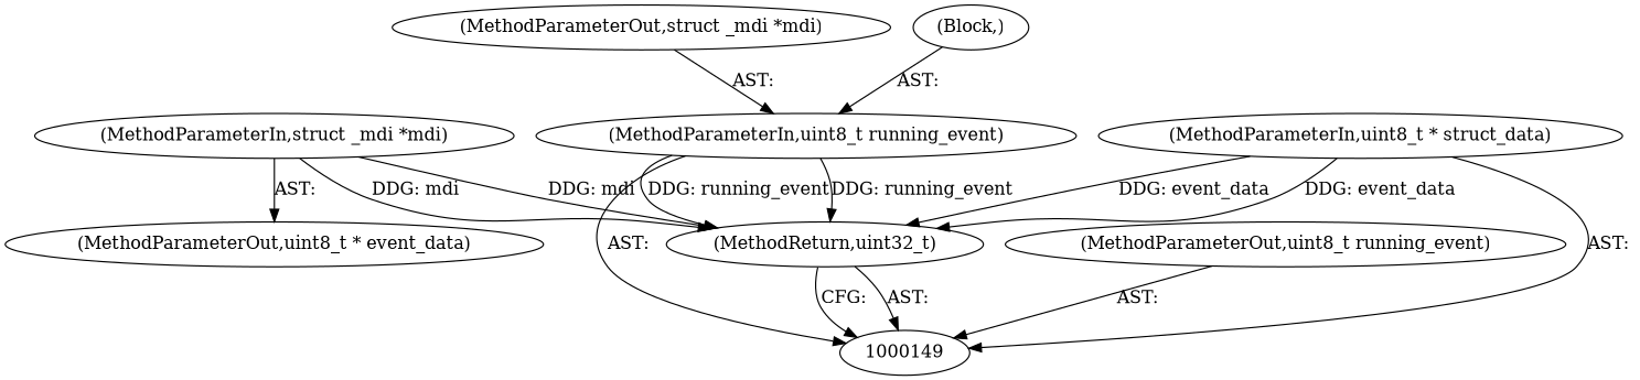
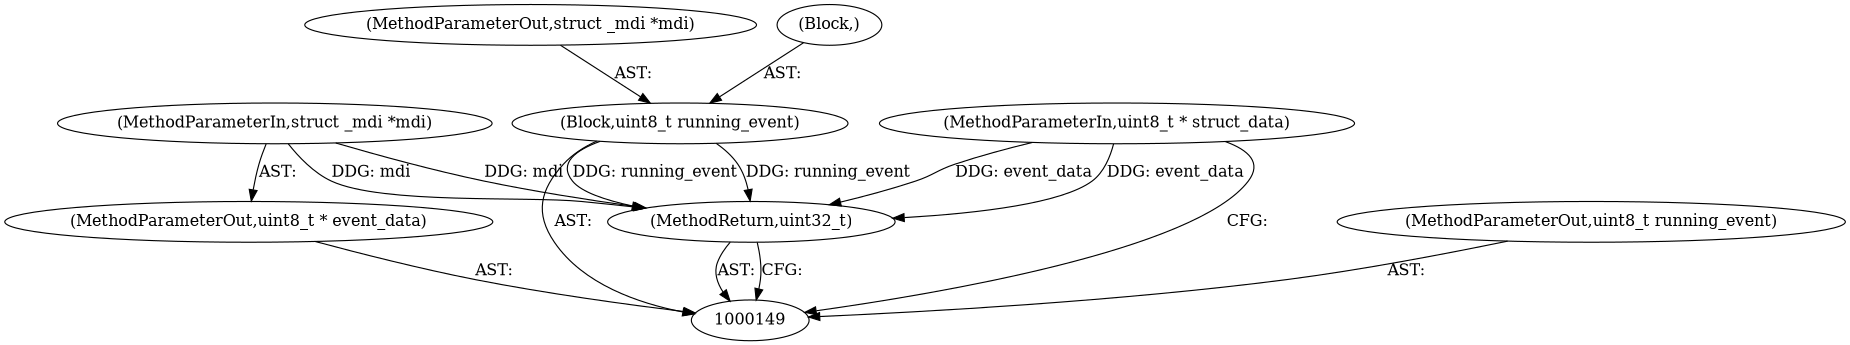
  digraph {
    n1 [label="(MethodReturn,uint32_t)"]
    1000149
    n3 [label="(MethodParameterIn,struct _mdi *mdi)"]
    n4 [label="(MethodParameterOut,uint8_t * event_data)"]
    n5 [label="(MethodParameterOut,struct _mdi *mdi)"]
-   n6 [label="(MethodParameterIn,uint8_t running_event)"]
+   n6 [label="(Block,uint8_t running_event)"]
    n7 [label="(MethodParameterIn,uint8_t * struct_data)"]
    n8 [label="(MethodParameterOut,uint8_t running_event)"]
    n9 [label="(Block,)"]
    n1 -> 1000149 [label="AST: "]
    n1 -> 1000149 [label="CFG: "]
    n3 -> n1 [label="DDG: mdi"]
    n3 -> n1 [label="DDG: mdi"]
    n3 -> n4 [label="AST: "]
+   n4 -> 1000149 [label="AST: "]
    n5 -> n6 [label="AST: "]
    n6 -> n1 [label="DDG: running_event"]
    n6 -> n1 [label="DDG: running_event"]
    n6 -> 1000149 [label="AST: "]
    n7 -> n1 [label="DDG: event_data"]
    n7 -> n1 [label="DDG: event_data"]
-   n7 -> 1000149 [label="AST: "]
+   n7 -> 1000149 [label="CFG: "]
    n8 -> 1000149 [label="AST: "]
    n9 -> n6 [label="AST: "]
  }
